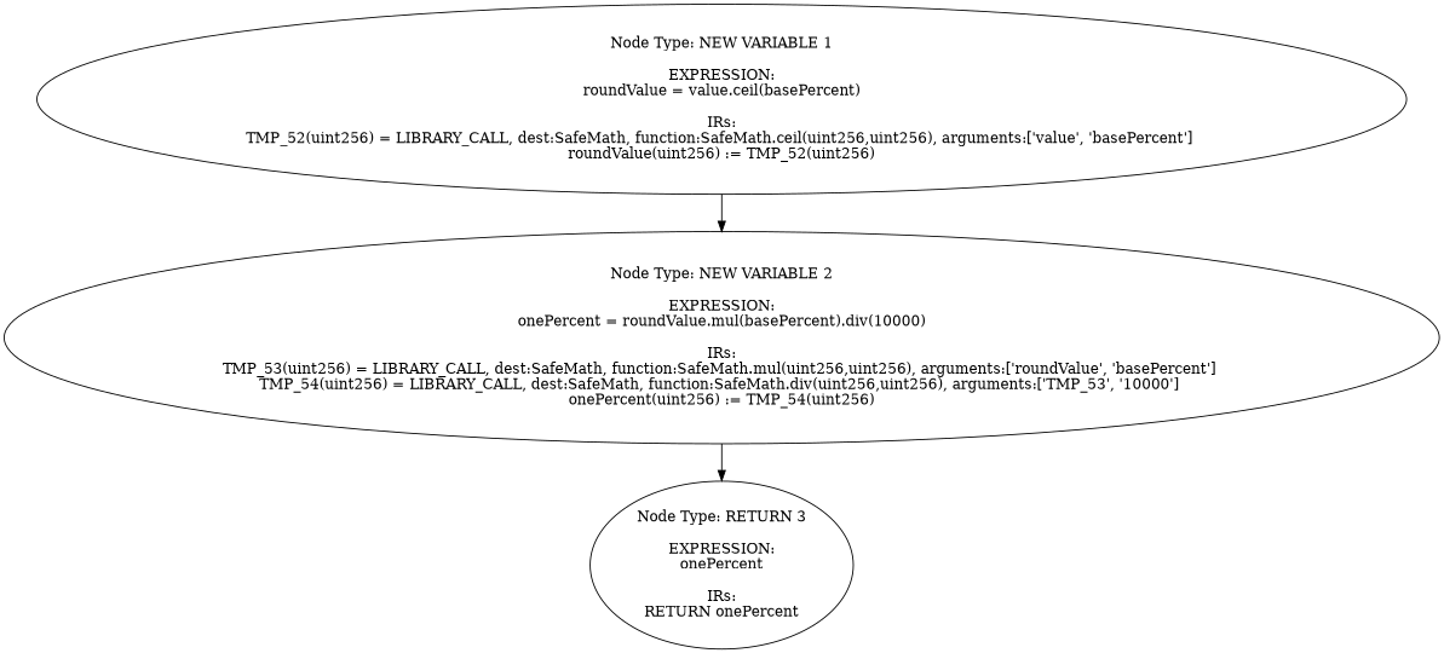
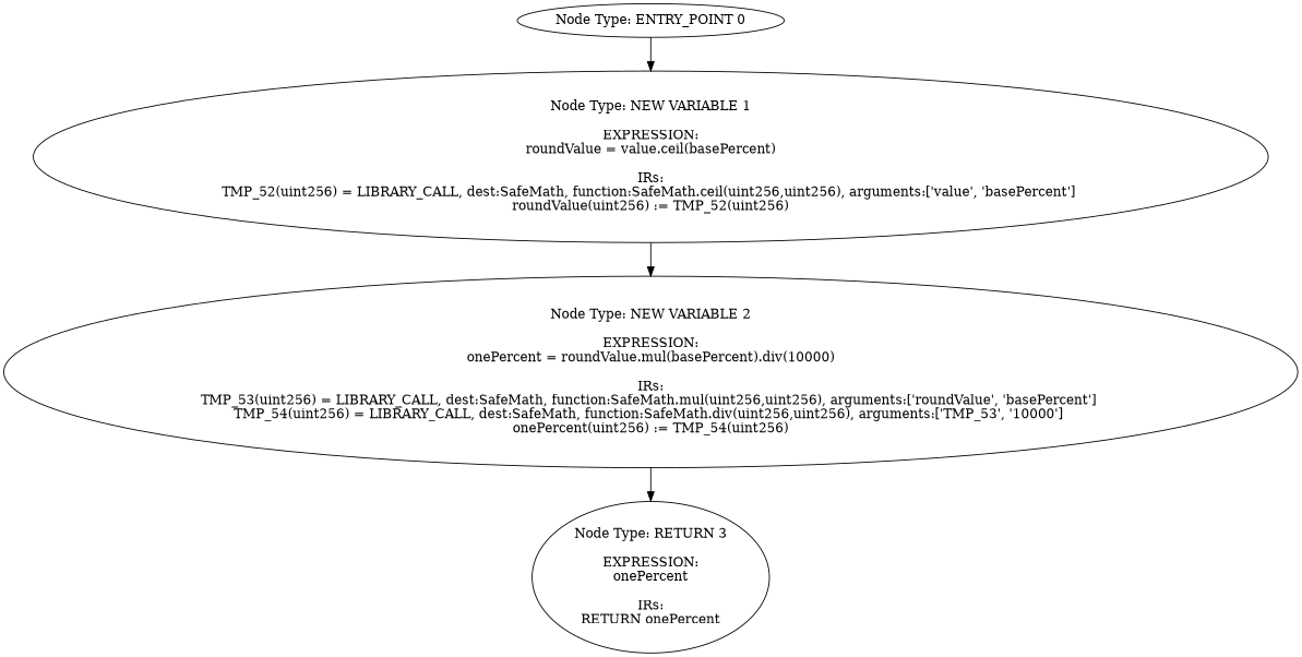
  digraph {
+   n1 [label="Node Type: ENTRY_POINT 0\n"]
    n2 [label="Node Type: NEW VARIABLE 1\n\nEXPRESSION:\nroundValue = value.ceil(basePercent)\n\nIRs:\nTMP_52(uint256) = LIBRARY_CALL, dest:SafeMath, function:SafeMath.ceil(uint256,uint256), arguments:['value', 'basePercent'] \nroundValue(uint256) := TMP_52(uint256)"]
    n3 [label="Node Type: NEW VARIABLE 2\n\nEXPRESSION:\nonePercent = roundValue.mul(basePercent).div(10000)\n\nIRs:\nTMP_53(uint256) = LIBRARY_CALL, dest:SafeMath, function:SafeMath.mul(uint256,uint256), arguments:['roundValue', 'basePercent'] \nTMP_54(uint256) = LIBRARY_CALL, dest:SafeMath, function:SafeMath.div(uint256,uint256), arguments:['TMP_53', '10000'] \nonePercent(uint256) := TMP_54(uint256)"]
    n4 [label="Node Type: RETURN 3\n\nEXPRESSION:\nonePercent\n\nIRs:\nRETURN onePercent"]
+   n1 -> n2
    n2 -> n3
    n3 -> n4
  }
